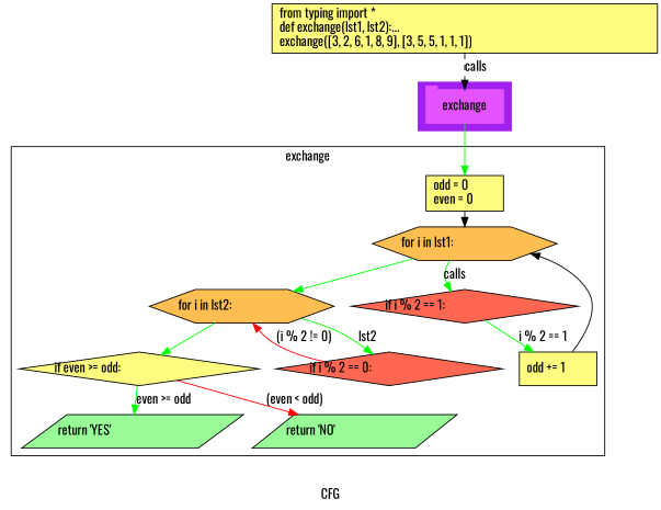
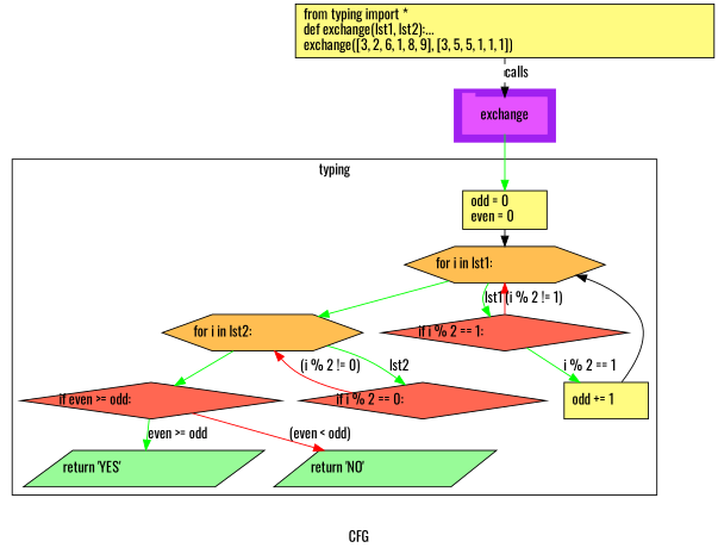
  digraph {
    compound=True
    fontname=Oswald
    label=CFG
    pack=False
    rankdir=TB
    ranksep=0.02
    node [fontname=Oswald shape=rectangle style="filled,solid" fillcolor="#FFFB81"]
    edge [color=green fontname=Oswald]
    n1 [color="#E552FF" height=0.5 label=exchange linenum="[17]" shape=tab style=filled width=1.1528 fillcolor=""]
    n2 [height=0.52778 label="odd = 0\leven = 0\l" linenum="[5, 6]" width=1.1528]
    n3 [fillcolor="#FFBE52" height=0.5 label="for i in lst1:\l" linenum="[7]" shape=hexagon width=2.7518]
    n4 [fillcolor="#FF6752" height=0.5 label="if i % 2 == 1:\l" linenum="[8]" shape=diamond width=3.3702]
    n5 [fillcolor="#FFBE52" height=0.5 label="for i in lst2:\l" linenum="[10]" shape=hexagon width=2.7518]
    n6 [height=0.5 label="odd += 1\l" linenum="[9]" width=1.1528]
    n7 [fillcolor="#FF6752" height=0.5 label="if i % 2 == 0:\l" linenum="[11]" shape=diamond width=3.3702]
-   n8 [height=0.5 label="if even >= odd:\l" linenum="[13]" shape=diamond width=3.5745]
+   n8 [fillcolor="#FF6752" height=0.5 label="if even >= odd:\l" linenum="[13]" shape=diamond width=3.5745]
    n9 [fillcolor="#98fb98" height=0.5 label="return 'YES'\l" linenum="[14]" shape=parallelogram width=3.0706]
    n10 [fillcolor="#98fb98" height=0.5 label="return 'NO'\l" linenum="[15]" shape=parallelogram width=2.8323]
    n11 [height=0.73611 label="from typing import *\ldef exchange(lst1, lst2):...\lexchange([3, 2, 6, 1, 8, 9], [3, 5, 5, 1, 1, 1])\l" linenum="[1]" width=5.7361]
    subgraph cluster_1 {
      color=purple
      compound=true
      label=""
      shape=tab
      style=filled
      n1
    }
    subgraph cluster_2 {
-     label=exchange
+     label=typing
      n2
      n3
      n4
      n5
      n6
      n7
      n8
      n9
      n10
    }
    n1 -> n2
    n2 -> n3 [color=black]
-   n3 -> n4 [label=calls]
+   n3 -> n4 [label=lst1]
    n3 -> n5
+   n4 -> n3 [color=red label="(i % 2 != 1)"]
    n4 -> n6 [label="i % 2 == 1"]
    n5 -> n7 [label=lst2]
    n5 -> n8
    n6 -> n3 [color=black]
    n7 -> n5 [color=red label="(i % 2 != 0)"]
    n8 -> n9 [label="even >= odd"]
    n8 -> n10 [color=red label="(even < odd)"]
    n11 -> n1 [label=calls style=dashed color=""]
  }
